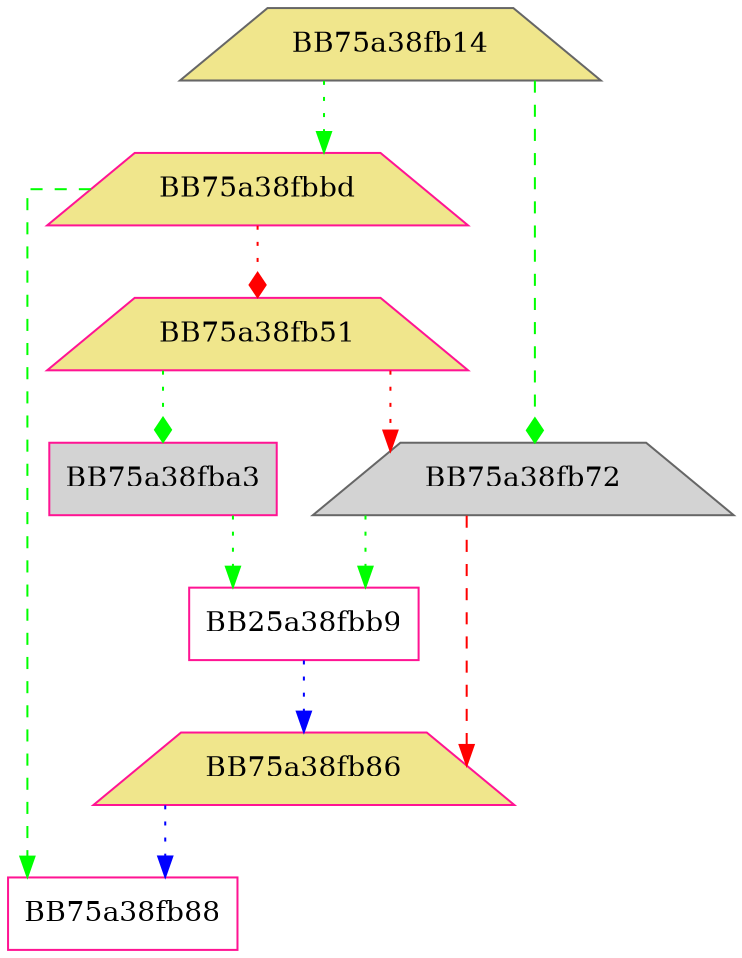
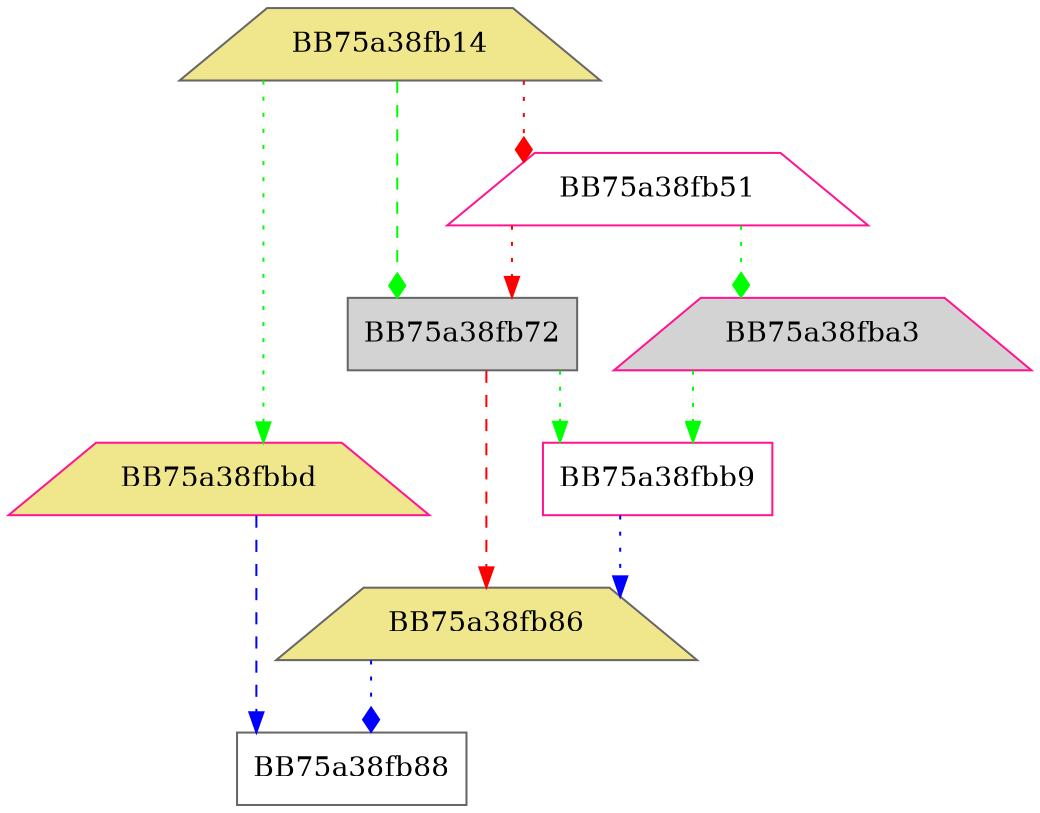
  digraph {
    splines=ortho
    node [color=gray40 fillcolor=khaki shape=trapezium style=filled]
    edge [arrowhead=normal color=green style=dotted]
    BB75a38fb14
    BB75a38fbbd [color=deeppink]
-   BB75a38fb51 [color=deeppink]
-   BB75a38fb72 [fillcolor=lightgrey]
-   BB75a38fb88 [color=deeppink fillcolor=white shape=box]
-   BB75a38fba3 [color=deeppink fillcolor=lightgrey shape=box]
-   BB75a38fbb9 [color=deeppink fillcolor=white shape=box label=BB25a38fbb9]
-   BB75a38fb86 [color=deeppink]
+   BB75a38fb51 [color=deeppink fillcolor=white]
+   BB75a38fb72 [fillcolor=lightgrey shape=box]
+   BB75a38fb88 [fillcolor=white shape=box]
+   BB75a38fba3 [color=deeppink fillcolor=lightgrey]
+   BB75a38fbb9 [color=deeppink fillcolor=white shape=box]
+   BB75a38fb86
    BB75a38fb14 -> BB75a38fbbd
-   BB75a38fbbd -> BB75a38fb51 [arrowhead=diamond color=red]
+   BB75a38fb14 -> BB75a38fb51 [arrowhead=diamond color=red]
    BB75a38fb14 -> BB75a38fb72 [arrowhead=diamond style=dashed]
-   BB75a38fbbd -> BB75a38fb88 [style=dashed]
+   BB75a38fbbd -> BB75a38fb88 [color=blue style=dashed]
    BB75a38fb51 -> BB75a38fb72 [color=red]
    BB75a38fb51 -> BB75a38fba3 [arrowhead=diamond]
    BB75a38fb72 -> BB75a38fbb9
    BB75a38fb72 -> BB75a38fb86 [color=red style=dashed]
    BB75a38fba3 -> BB75a38fbb9
    BB75a38fbb9 -> BB75a38fb86 [color=blue]
-   BB75a38fb86 -> BB75a38fb88 [color=blue]
+   BB75a38fb86 -> BB75a38fb88 [arrowhead=diamond color=blue]
  }
